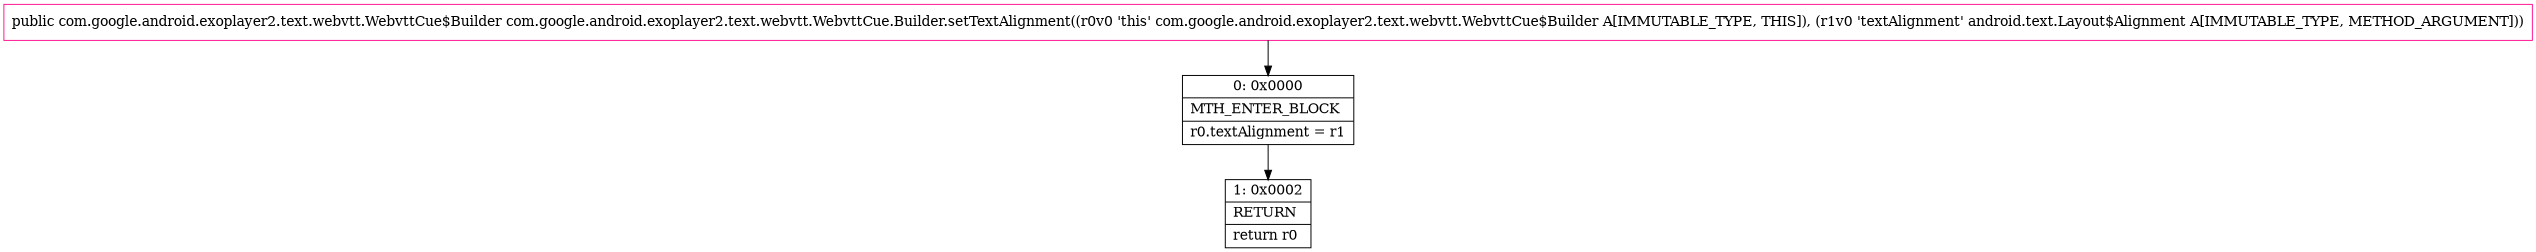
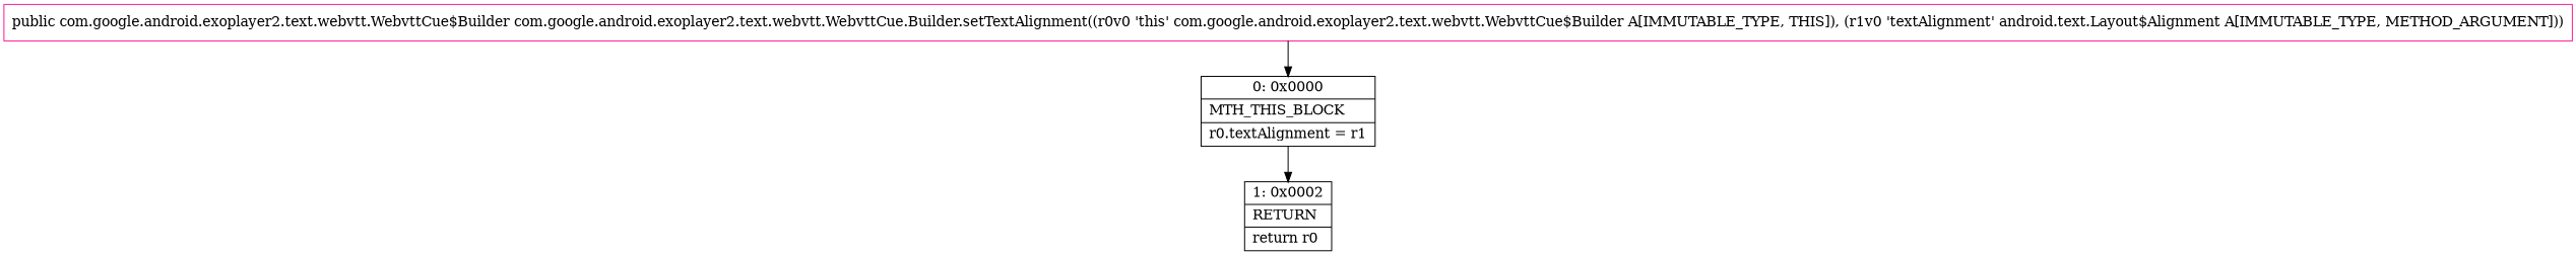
  digraph {
    node [shape=record color=black]
-   n1 [label="{0\:\ 0x0000|MTH_ENTER_BLOCK\l|r0.textAlignment = r1\l}"]
+   n1 [label="{0\:\ 0x0000|MTH_THIS_BLOCK\l|r0.textAlignment = r1\l}"]
    n2 [label="{1\:\ 0x0002|RETURN\l|return r0\l}"]
    n3 [label="{public com.google.android.exoplayer2.text.webvtt.WebvttCue$Builder com.google.android.exoplayer2.text.webvtt.WebvttCue.Builder.setTextAlignment((r0v0 'this' com.google.android.exoplayer2.text.webvtt.WebvttCue$Builder A[IMMUTABLE_TYPE, THIS]), (r1v0 'textAlignment' android.text.Layout$Alignment A[IMMUTABLE_TYPE, METHOD_ARGUMENT])) }" color=deeppink]
    n1 -> n2
    n3 -> n1
  }
